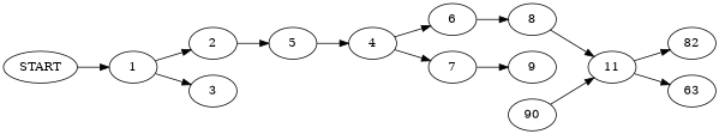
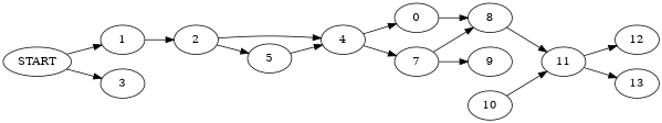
  digraph {
    rankdir=LR
    n1 [label=START]
    1
    2
    3
    4
    5
-   6
+   6 [label=0]
    7
    8
    9
    11
-   10 [label=90]
-   12 [label=82]
-   13 [label=63]
+   10
+   12
+   13
    n1 -> 1
    1 -> 2
-   1 -> 3
+   n1 -> 3
+   2 -> 4
    2 -> 5
    4 -> 6
    4 -> 7
    5 -> 4
    6 -> 8
+   7 -> 8
    7 -> 9
    8 -> 11
    11 -> 12
    11 -> 13
    10 -> 11
  }
